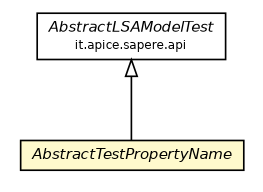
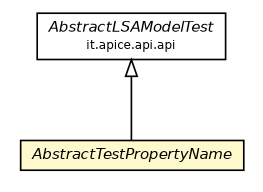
  digraph {
    node [fontcolor=black fontname=Helvetica fontsize=9.0 shape=plaintext]
-   n1 [label=<<table border="0" cellborder="1" cellspacing="0" cellpadding="2" port="p" href="../AbstractLSAModelTest.html"> 		<tr><td><table border="0" cellspacing="0" cellpadding="1"> 			<tr><td><font face="Helvetica-Oblique"> AbstractLSAModelTest </font></td></tr> 			<tr><td><font point-size="7.0"> it.apice.sapere.api </font></td></tr> 		</table></td></tr> 		</table>>]
+   n1 [label=<<table border="0" cellborder="1" cellspacing="0" cellpadding="2" port="p" href="../AbstractLSAModelTest.html"> 		<tr><td><table border="0" cellspacing="0" cellpadding="1"> 			<tr><td><font face="Helvetica-Oblique"> AbstractLSAModelTest </font></td></tr> 			<tr><td><font point-size="7.0"> it.apice.api.api </font></td></tr> 		</table></td></tr> 		</table>>]
    n2 [label=<<table border="0" cellborder="1" cellspacing="0" cellpadding="2" port="p" bgcolor="lemonChiffon" href="./AbstractTestPropertyName.html"> 		<tr><td><table border="0" cellspacing="0" cellpadding="1"> 			<tr><td><font face="Helvetica-Oblique"> AbstractTestPropertyName </font></td></tr> 		</table></td></tr> 		</table>>]
    n1 -> n2 [arrowtail=empty dir=back fontname=Helvetica fontsize=10 headport=p labelfontname=Helvetica labelfontsize=10 tailport=p]
  }
